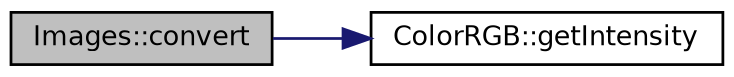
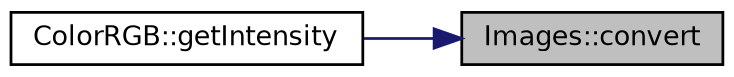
  digraph {
    rankdir=LR
    node [color=black fontname=Helvetica fontsize=10 shape=record style=filled]
    n1 [fillcolor=grey75 fontcolor=black height=0.2 label="Images::convert" width=0.4]
    n2 [fillcolor=white height=0.2 label="ColorRGB::getIntensity" width=0.4]
-   n1 -> n2 [color=midnightblue fontname=Helvetica fontsize=10 labelfontname=Helvetica labelfontsize=10 style=solid]
+   n2 -> n1 [color=midnightblue fontname=Helvetica fontsize=10 labelfontname=Helvetica labelfontsize=10 style=solid]
  }
